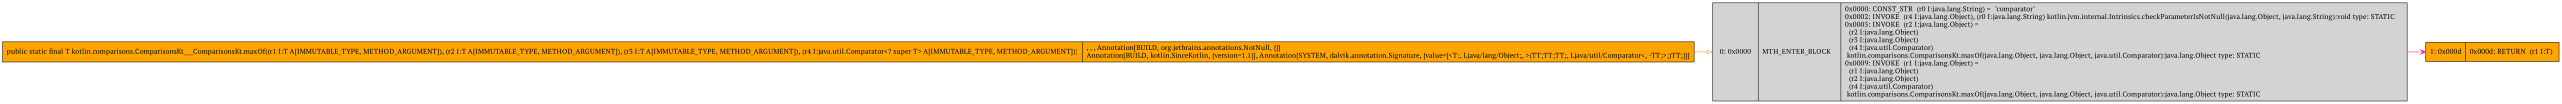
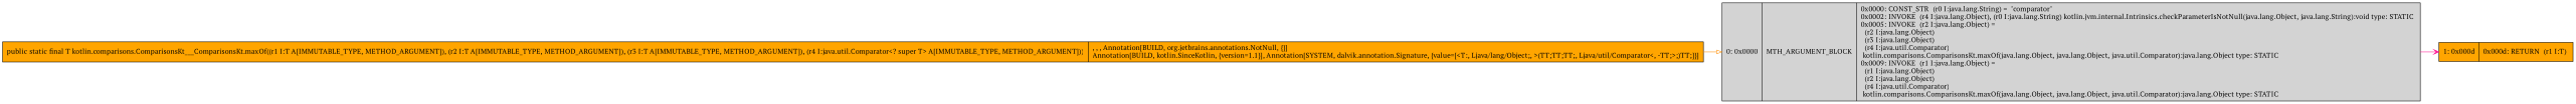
  digraph {
    rankdir=LR
    fontname="PT Serif"
    node [shape=record style=filled fillcolor=orange fontname="PT Serif"]
    edge [fontname="PT Serif"]
-   n1 [label="{0\:\ 0x0000|MTH_ENTER_BLOCK\l|0x0000: CONST_STR  (r0 I:java.lang.String) =  \"comparator\" \l0x0002: INVOKE  (r4 I:java.lang.Object), (r0 I:java.lang.String) kotlin.jvm.internal.Intrinsics.checkParameterIsNotNull(java.lang.Object, java.lang.String):void type: STATIC \l0x0005: INVOKE  (r2 I:java.lang.Object) = \l  (r2 I:java.lang.Object)\l  (r3 I:java.lang.Object)\l  (r4 I:java.util.Comparator)\l kotlin.comparisons.ComparisonsKt.maxOf(java.lang.Object, java.lang.Object, java.util.Comparator):java.lang.Object type: STATIC \l0x0009: INVOKE  (r1 I:java.lang.Object) = \l  (r1 I:java.lang.Object)\l  (r2 I:java.lang.Object)\l  (r4 I:java.util.Comparator)\l kotlin.comparisons.ComparisonsKt.maxOf(java.lang.Object, java.lang.Object, java.util.Comparator):java.lang.Object type: STATIC \l}" fillcolor=lightgrey]
+   n1 [label="{0\:\ 0x0000|MTH_ARGUMENT_BLOCK\l|0x0000: CONST_STR  (r0 I:java.lang.String) =  \"comparator\" \l0x0002: INVOKE  (r4 I:java.lang.Object), (r0 I:java.lang.String) kotlin.jvm.internal.Intrinsics.checkParameterIsNotNull(java.lang.Object, java.lang.String):void type: STATIC \l0x0005: INVOKE  (r2 I:java.lang.Object) = \l  (r2 I:java.lang.Object)\l  (r3 I:java.lang.Object)\l  (r4 I:java.util.Comparator)\l kotlin.comparisons.ComparisonsKt.maxOf(java.lang.Object, java.lang.Object, java.util.Comparator):java.lang.Object type: STATIC \l0x0009: INVOKE  (r1 I:java.lang.Object) = \l  (r1 I:java.lang.Object)\l  (r2 I:java.lang.Object)\l  (r4 I:java.util.Comparator)\l kotlin.comparisons.ComparisonsKt.maxOf(java.lang.Object, java.lang.Object, java.util.Comparator):java.lang.Object type: STATIC \l}" fillcolor=lightgrey]
    n2 [label="{1\:\ 0x000d|0x000d: RETURN  (r1 I:T) \l}"]
    n3 [label="{public static final T kotlin.comparisons.ComparisonsKt___ComparisonsKt.maxOf((r1 I:T A[IMMUTABLE_TYPE, METHOD_ARGUMENT]), (r2 I:T A[IMMUTABLE_TYPE, METHOD_ARGUMENT]), (r3 I:T A[IMMUTABLE_TYPE, METHOD_ARGUMENT]), (r4 I:java.util.Comparator\<? super T\> A[IMMUTABLE_TYPE, METHOD_ARGUMENT]))  | , , , Annotation[BUILD, org.jetbrains.annotations.NotNull, \{\}]\lAnnotation[BUILD, kotlin.SinceKotlin, \{version=1.1\}], Annotation[SYSTEM, dalvik.annotation.Signature, \{value=[\<T:, Ljava\/lang\/Object;, \>(TT;TT;TT;, Ljava\/util\/Comparator\<, \-TT;\>;)TT;]\}]\l}"]
    n1 -> n2 [color=deeppink arrowhead=vee]
    n3 -> n1 [color=darkorange arrowhead=onormal]
  }
